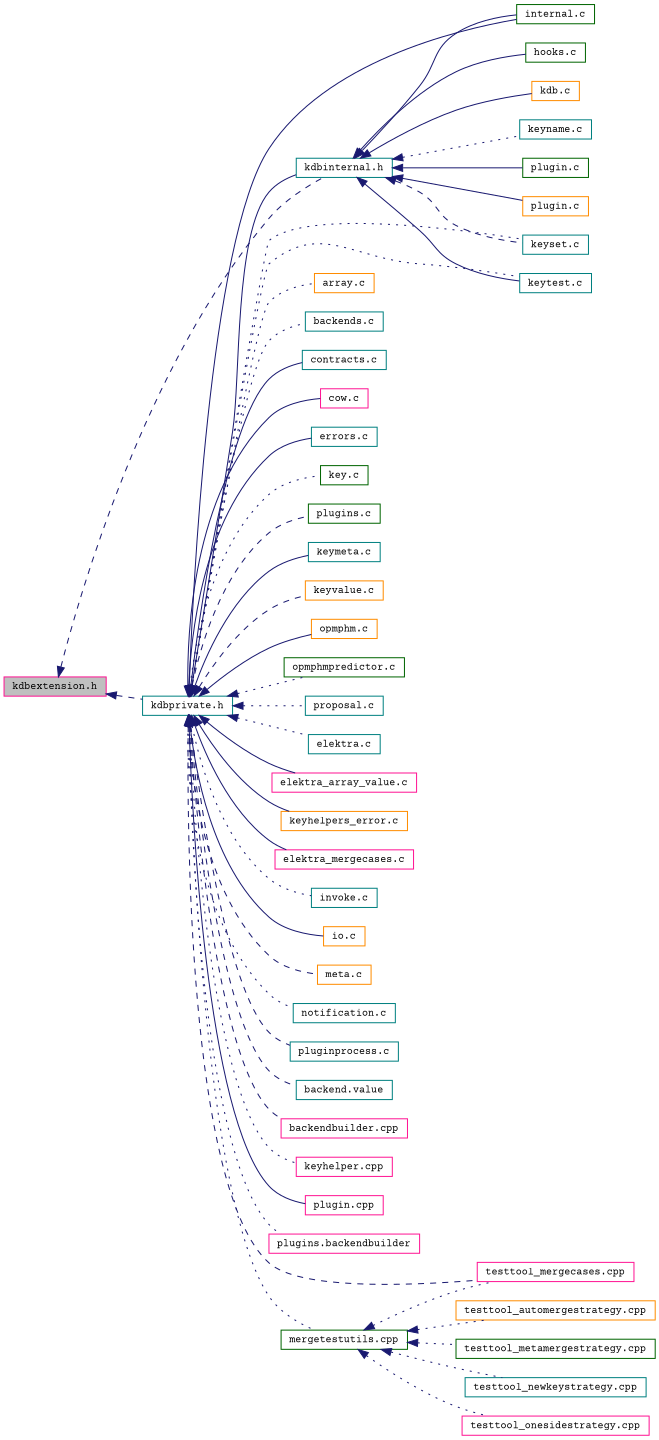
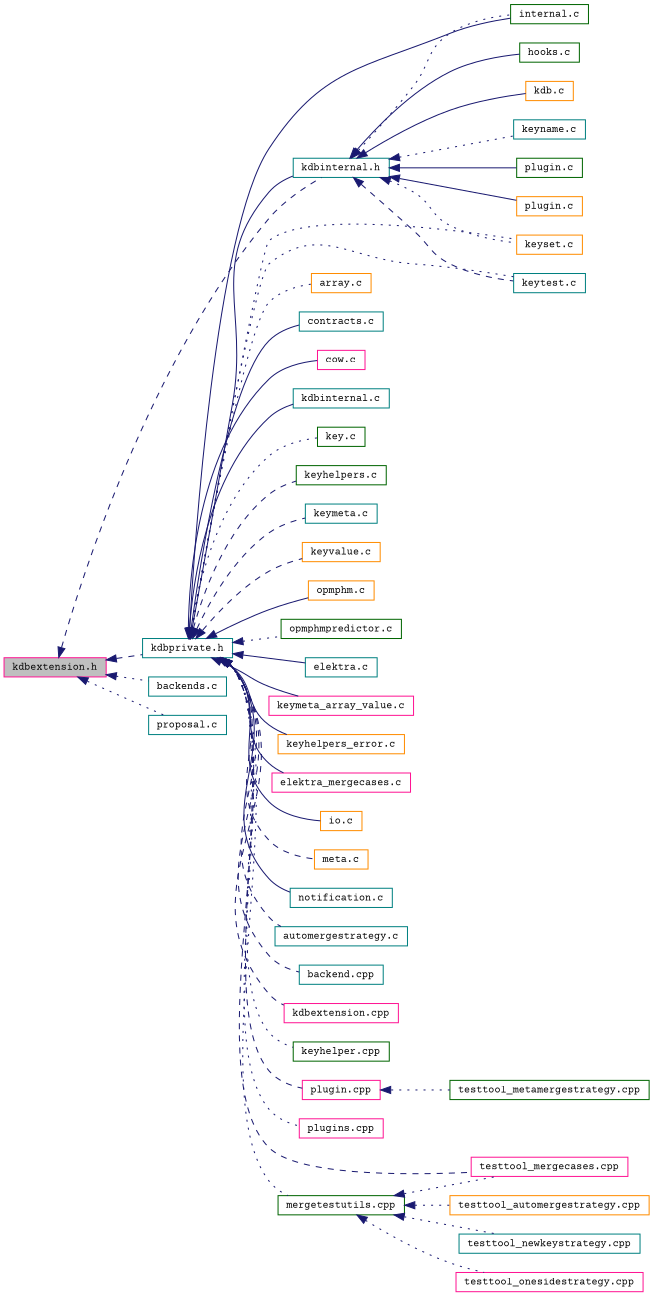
  digraph {
    fontname="Courier Prime"
    rankdir=LR
    node [color=teal fillcolor=white fontname="Courier Prime" fontsize=10 shape=record style=filled]
    edge [color=midnightblue dir=back fontname="Courier Prime" fontsize=10 labelfontname=Helvetica labelfontsize=10 style=solid]
    n1 [color=deeppink fillcolor=grey75 fontcolor=black height=0.2 label="kdbextension.h" width=0.4]
    n2 [height=0.2 label="kdbinternal.h" width=0.4]
    n3 [height=0.2 label="kdbprivate.h" width=0.4]
    n4 [color=darkgreen height=0.2 label="hooks.c" width=0.4]
    n5 [color=darkgreen height=0.2 label="internal.c" width=0.4]
    n6 [color=darkorange height=0.2 label="kdb.c" width=0.4]
    n7 [height=0.2 label="keyname.c" width=0.4]
-   n8 [height=0.2 label="keyset.c" width=0.4]
+   n8 [color=darkorange height=0.2 label="keyset.c" width=0.4]
    n9 [height=0.2 label="keytest.c" width=0.4]
    n10 [color=darkgreen height=0.2 label="plugin.c" width=0.4]
    n11 [color=darkorange height=0.2 label="plugin.c" width=0.4]
    n12 [color=darkorange height=0.2 label="array.c" width=0.4]
    n13 [height=0.2 label="backends.c" width=0.4]
    n14 [height=0.2 label="contracts.c" width=0.4]
    n15 [color=deeppink height=0.2 label="cow.c" width=0.4]
-   n16 [height=0.2 label="errors.c" width=0.4]
+   n16 [height=0.2 label="kdbinternal.c" width=0.4]
    n17 [color=darkgreen height=0.2 label="key.c" width=0.4]
-   n18 [color=darkgreen height=0.2 label="plugins.c" width=0.4]
+   n18 [color=darkgreen height=0.2 label="keyhelpers.c" width=0.4]
    n19 [height=0.2 label="keymeta.c" width=0.4]
    n20 [color=darkorange height=0.2 label="keyvalue.c" width=0.4]
    n21 [color=darkorange height=0.2 label="opmphm.c" width=0.4]
    n22 [color=darkgreen height=0.2 label="opmphmpredictor.c" width=0.4]
    n23 [height=0.2 label="proposal.c" width=0.4]
    n24 [height=0.2 label="elektra.c" width=0.4]
-   n25 [color=deeppink height=0.2 label="elektra_array_value.c" width=0.4]
+   n25 [color=deeppink height=0.2 label="keymeta_array_value.c" width=0.4]
    n26 [color=darkorange height=0.2 label="keyhelpers_error.c" width=0.4]
    n27 [color=deeppink height=0.2 label="elektra_mergecases.c" width=0.4]
-   n28 [height=0.2 label="invoke.c" width=0.4]
    n29 [color=darkorange height=0.2 label="io.c" width=0.4]
    n30 [color=darkorange height=0.2 label="meta.c" width=0.4]
    n31 [height=0.2 label="notification.c" width=0.4]
-   n32 [height=0.2 label="pluginprocess.c" width=0.4]
-   n33 [height=0.2 label="backend.value" width=0.4]
-   n34 [color=deeppink height=0.2 label="backendbuilder.cpp" width=0.4]
-   n35 [color=deeppink height=0.2 label="keyhelper.cpp" width=0.4]
+   n32 [height=0.2 label="automergestrategy.c" width=0.4]
+   n33 [height=0.2 label="backend.cpp" width=0.4]
+   n34 [color=deeppink height=0.2 label="kdbextension.cpp" width=0.4]
+   n35 [color=darkgreen height=0.2 label="keyhelper.cpp" width=0.4]
    n36 [color=deeppink height=0.2 label="plugin.cpp" width=0.4]
-   n37 [color=deeppink height=0.2 label="plugins.backendbuilder" width=0.4]
+   n37 [color=deeppink height=0.2 label="plugins.cpp" width=0.4]
    n38 [color=darkgreen height=0.2 label="mergetestutils.cpp" width=0.4]
    n39 [color=deeppink height=0.2 label="testtool_mergecases.cpp" width=0.4]
    n40 [color=darkorange height=0.2 label="testtool_automergestrategy.cpp" width=0.4]
    n41 [color=darkgreen height=0.2 label="testtool_metamergestrategy.cpp" width=0.4]
    n42 [height=0.2 label="testtool_newkeystrategy.cpp" width=0.4]
    n43 [color=deeppink height=0.2 label="testtool_onesidestrategy.cpp" width=0.4]
    n1 -> n2 [style=dashed]
    n1 -> n3 [style=dashed]
    n2 -> n4
-   n2 -> n5
+   n2 -> n5 [style=dotted]
    n2 -> n6
    n2 -> n7 [style=dotted]
-   n2 -> n8 [style=dashed]
-   n2 -> n9
+   n2 -> n8 [style=dotted]
+   n2 -> n9 [style=dashed]
    n2 -> n10
    n2 -> n11
    n3 -> n2
    n3 -> n5
    n3 -> n8 [style=dotted]
    n3 -> n9 [style=dotted]
    n3 -> n12 [style=dotted]
-   n3 -> n13 [style=dotted]
+   n1 -> n13 [style=dotted]
    n3 -> n14
    n3 -> n15
    n3 -> n16
    n3 -> n17 [style=dotted]
    n3 -> n18 [style=dashed]
-   n3 -> n19
+   n3 -> n19 [style=dashed]
    n3 -> n20 [style=dashed]
    n3 -> n21
    n3 -> n22 [style=dotted]
-   n3 -> n23 [style=dotted]
-   n3 -> n24 [style=dotted]
+   n1 -> n23 [style=dotted]
+   n3 -> n24
    n3 -> n25
    n3 -> n26
    n3 -> n27
-   n3 -> n28 [style=dotted]
    n3 -> n29
    n3 -> n30 [style=dashed]
-   n3 -> n31 [style=dotted]
+   n3 -> n31
    n3 -> n32 [style=dashed]
    n3 -> n33 [style=dashed]
    n3 -> n34 [style=dashed]
    n3 -> n35 [style=dotted]
-   n3 -> n36
+   n3 -> n36 [style=dashed]
    n3 -> n37 [style=dotted]
    n3 -> n38 [style=dotted]
    n3 -> n39 [style=dashed]
    n38 -> n39 [style=dotted]
    n38 -> n40 [style=dotted]
-   n38 -> n41 [style=dotted]
+   n36 -> n41 [style=dotted]
    n38 -> n42 [style=dotted]
    n38 -> n43 [style=dotted]
  }
